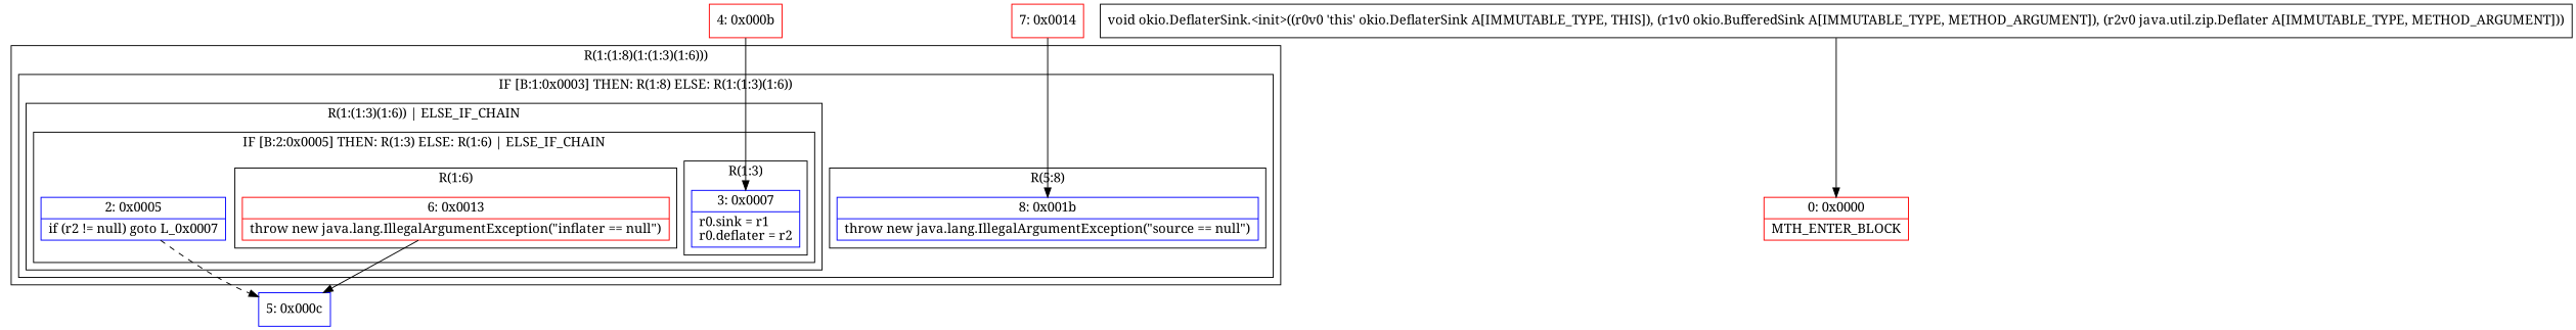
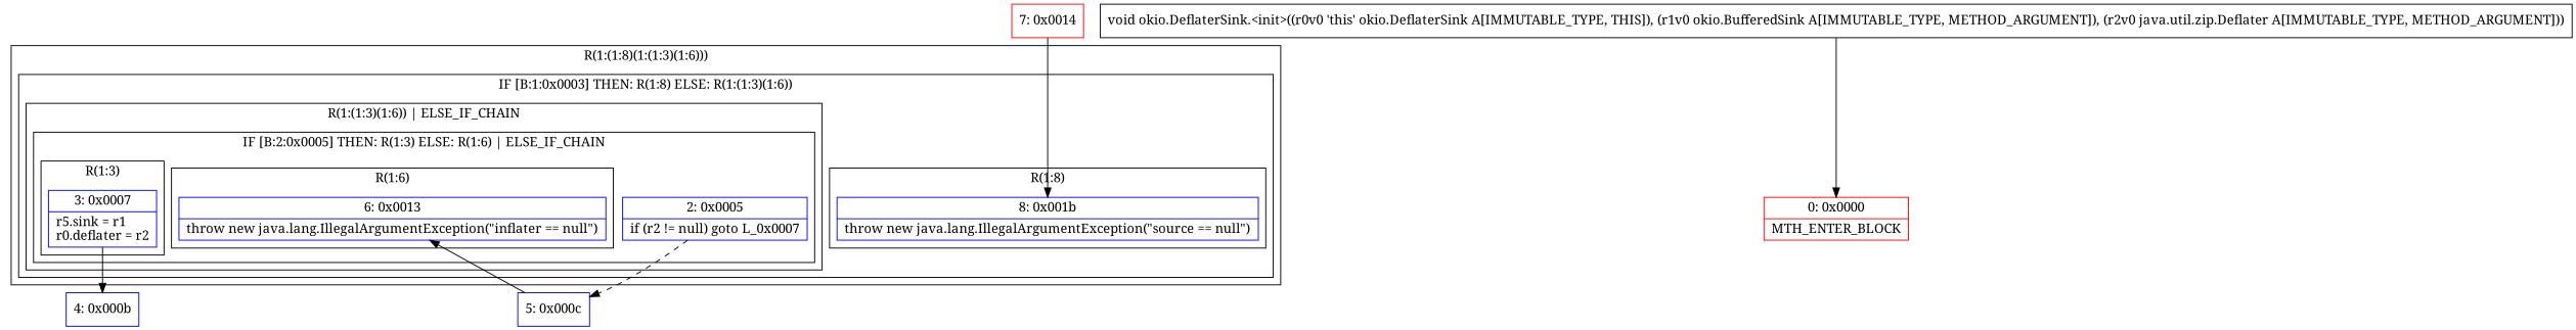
  digraph {
    fontname="Noto Serif"
    node [color=blue fontname="Noto Serif" shape=record]
    edge [fontname="Noto Serif"]
    n1 [label="{8\:\ 0x001b|throw new java.lang.IllegalArgumentException(\"source == null\")\l}"]
-   n2 [label="{3\:\ 0x0007|r0.sink = r1\lr0.deflater = r2\l}"]
-   n3 [color=red label="{6\:\ 0x0013|throw new java.lang.IllegalArgumentException(\"inflater == null\")\l}"]
+   n2 [label="{3\:\ 0x0007|r5.sink = r1\lr0.deflater = r2\l}"]
+   n3 [label="{6\:\ 0x0013|throw new java.lang.IllegalArgumentException(\"inflater == null\")\l}"]
    n4 [label="{2\:\ 0x0005|if (r2 != null) goto L_0x0007\l}"]
-   n5 [color=red label="{4\:\ 0x000b}"]
+   n5 [label="{4\:\ 0x000b}"]
    n6 [label="{5\:\ 0x000c}"]
    n7 [color=red label="{7\:\ 0x0014}"]
    n8 [color=red label="{0\:\ 0x0000|MTH_ENTER_BLOCK\l}"]
    n9 [label="{void okio.DeflaterSink.\<init\>((r0v0 'this' okio.DeflaterSink A[IMMUTABLE_TYPE, THIS]), (r1v0 okio.BufferedSink A[IMMUTABLE_TYPE, METHOD_ARGUMENT]), (r2v0 java.util.zip.Deflater A[IMMUTABLE_TYPE, METHOD_ARGUMENT])) }" color=""]
    subgraph cluster_1 {
      label="R(1:(1:8)(1:(1:3)(1:6)))"
      subgraph cluster_2 {
        label="IF [B:1:0x0003] THEN: R(1:8) ELSE: R(1:(1:3)(1:6))"
        subgraph cluster_3 {
-         label="R(5:8)"
+         label="R(1:8)"
          n1
        }
        subgraph cluster_4 {
          label="R(1:(1:3)(1:6)) | ELSE_IF_CHAIN\l"
          subgraph cluster_5 {
            label="IF [B:2:0x0005] THEN: R(1:3) ELSE: R(1:6) | ELSE_IF_CHAIN\l"
            n4
            subgraph cluster_6 {
              label="R(1:3)"
              n2
            }
            subgraph cluster_7 {
              label="R(1:6)"
              n3
            }
          }
        }
      }
    }
-   n5 -> n2
+   n2 -> n5
    n4 -> n6 [style=dashed]
-   n3 -> n6
+   n6 -> n3
    n7 -> n1
    n9 -> n8
  }
